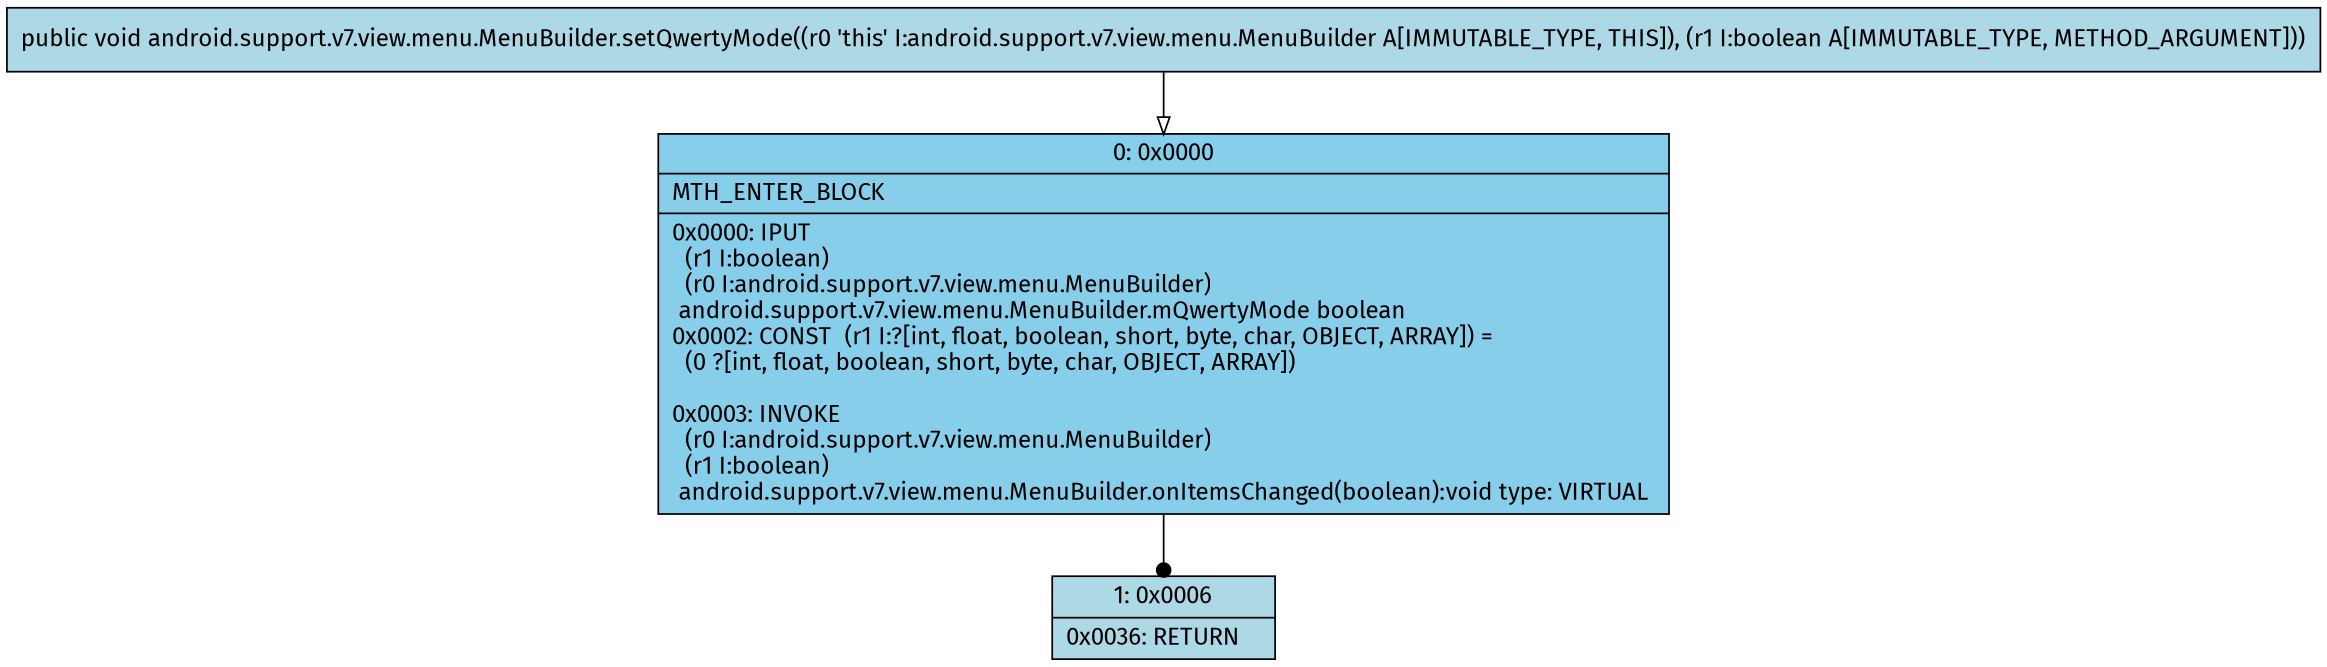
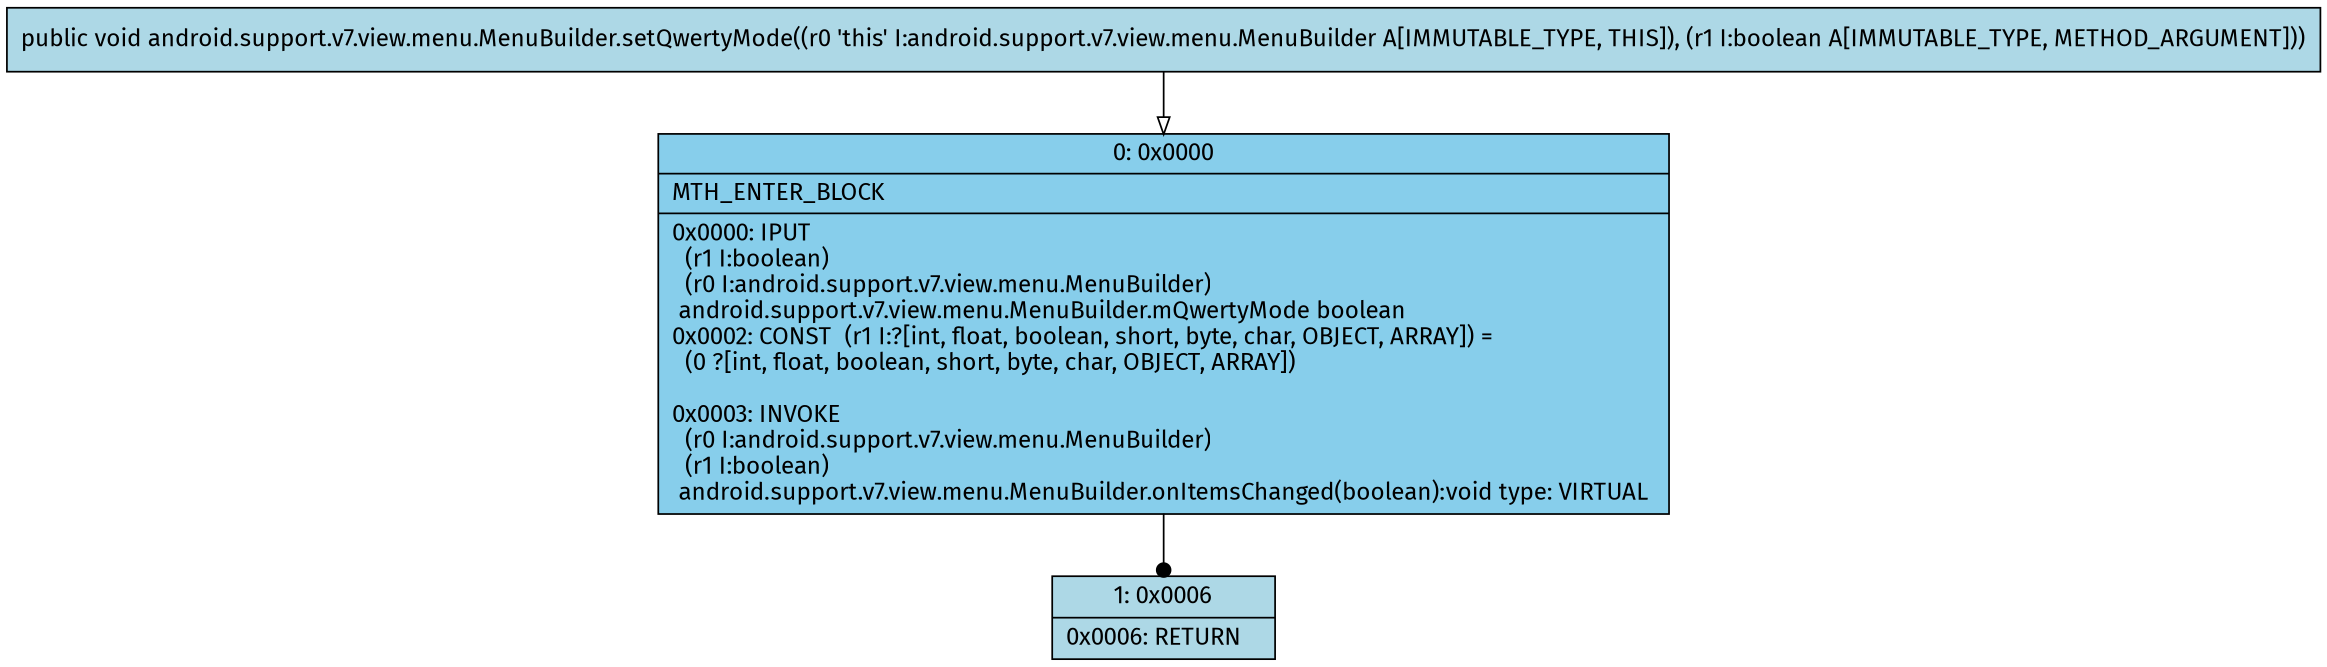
  digraph {
    fontname="Fira Sans"
    node [shape=record style=filled fillcolor=lightblue fontname="Fira Sans"]
    edge [fontname="Fira Sans"]
    n1 [label="{0\:\ 0x0000|MTH_ENTER_BLOCK\l|0x0000: IPUT  \l  (r1 I:boolean)\l  (r0 I:android.support.v7.view.menu.MenuBuilder)\l android.support.v7.view.menu.MenuBuilder.mQwertyMode boolean \l0x0002: CONST  (r1 I:?[int, float, boolean, short, byte, char, OBJECT, ARRAY]) = \l  (0 ?[int, float, boolean, short, byte, char, OBJECT, ARRAY])\l \l0x0003: INVOKE  \l  (r0 I:android.support.v7.view.menu.MenuBuilder)\l  (r1 I:boolean)\l android.support.v7.view.menu.MenuBuilder.onItemsChanged(boolean):void type: VIRTUAL \l}" fillcolor=skyblue]
-   n2 [label="{1\:\ 0x0006|0x0036: RETURN   \l}"]
+   n2 [label="{1\:\ 0x0006|0x0006: RETURN   \l}"]
    n3 [label="{public void android.support.v7.view.menu.MenuBuilder.setQwertyMode((r0 'this' I:android.support.v7.view.menu.MenuBuilder A[IMMUTABLE_TYPE, THIS]), (r1 I:boolean A[IMMUTABLE_TYPE, METHOD_ARGUMENT])) }"]
    n1 -> n2 [arrowhead=dot]
    n3 -> n1 [arrowhead=onormal]
  }
